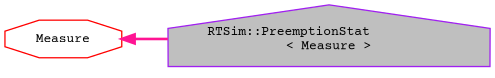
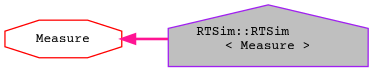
  digraph {
    rankdir=LR
    fontname="Courier Prime"
    node [fontname="Courier Prime" fontsize=10 style=filled]
-   n1 [color=purple fillcolor=grey75 fontcolor=black height=0.2 label="RTSim::PreemptionStat\l\< Measure \>" shape=house width=0.4]
+   n1 [color=purple fillcolor=grey75 fontcolor=black height=0.2 label="RTSim::RTSim\l\< Measure \>" shape=house width=0.4]
    n2 [color=red fillcolor=white height=0.2 label=Measure shape=octagon width=0.4]
    n2 -> n1 [color=deeppink dir=back fontname="Courier Prime" fontsize=10 labelfontname=Helvetica labelfontsize=10 style=bold]
  }
